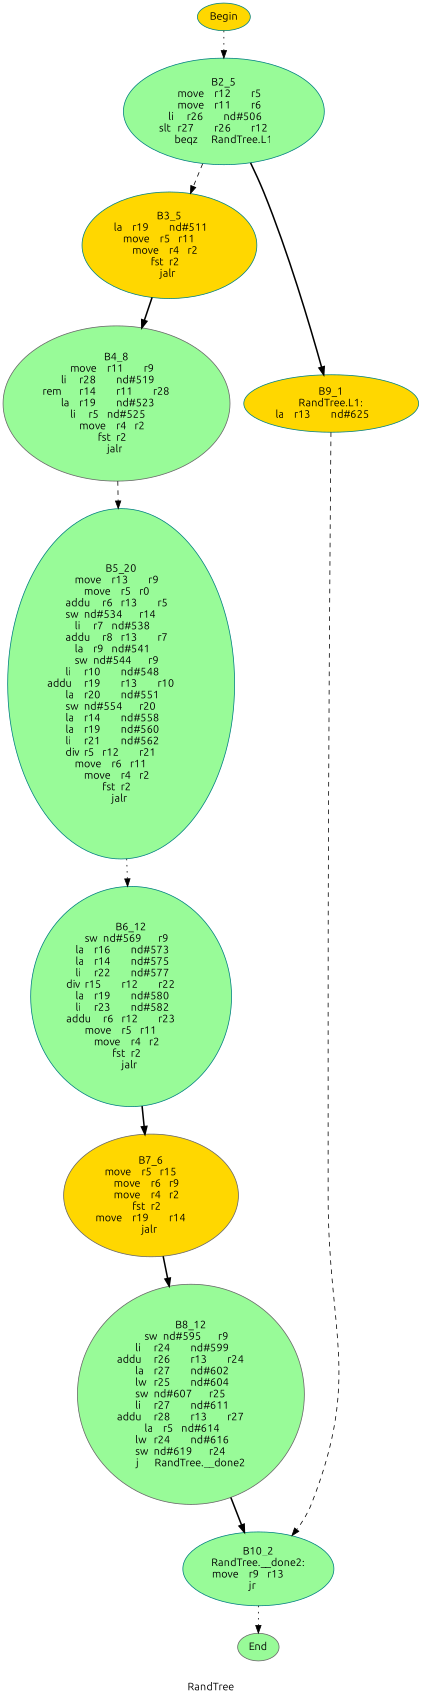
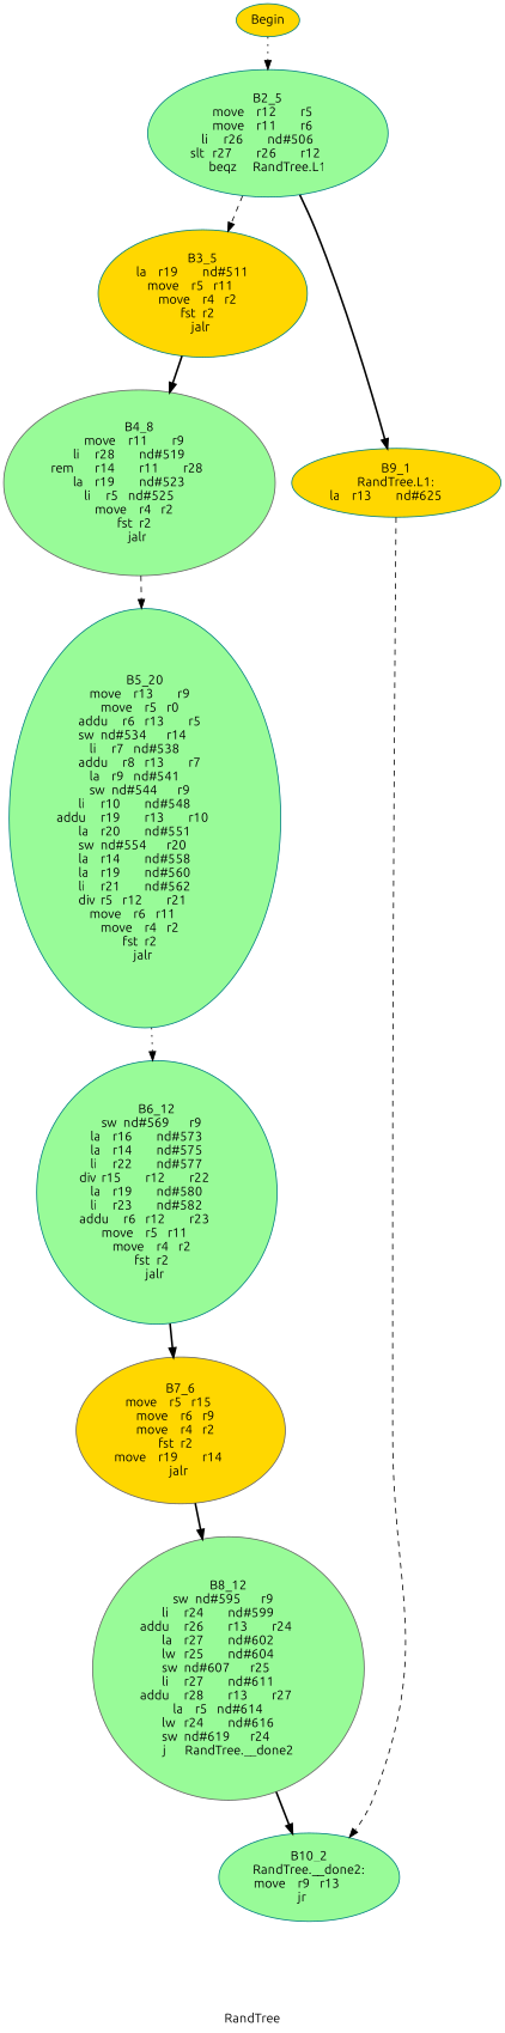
  digraph {
    color=purple
    label=RandTree
    style=dashed
    fontname=Ubuntu
    node [style=filled fillcolor=palegreen color=teal fontname=Ubuntu]
    edge [style=bold fontname=Ubuntu]
    n1 [label=Begin fillcolor=gold]
    n2 [label="B2_5\nmove	r12	r5	\nmove	r11	r6	\nli	r26	nd#506	\nslt	r27	r26	r12	\nbeqz	RandTree.L1\n"]
    n3 [label="B3_5\nla	r19	nd#511	\nmove	r5	r11	\nmove	r4	r2	\nfst	r2	\njalr	\n" fillcolor=gold]
    n4 [label="B9_1\nRandTree.L1:\nla	r13	nd#625	\n" fillcolor=gold]
-   n5 [label=End color=gray40]
    n6 [label="B4_8\nmove	r11	r9	\nli	r28	nd#519	\nrem	r14	r11	r28	\nla	r19	nd#523	\nli	r5	nd#525	\nmove	r4	r2	\nfst	r2	\njalr	\n" color=gray40]
    n7 [label="B10_2\nRandTree.__done2:\nmove	r9	r13	\njr	\n"]
    n8 [label="B5_20\nmove	r13	r9	\nmove	r5	r0	\naddu	r6	r13	r5	\nsw	nd#534	r14	\nli	r7	nd#538	\naddu	r8	r13	r7	\nla	r9	nd#541	\nsw	nd#544	r9	\nli	r10	nd#548	\naddu	r19	r13	r10	\nla	r20	nd#551	\nsw	nd#554	r20	\nla	r14	nd#558	\nla	r19	nd#560	\nli	r21	nd#562	\ndiv	r5	r12	r21	\nmove	r6	r11	\nmove	r4	r2	\nfst	r2	\njalr	\n"]
    n9 [label="B6_12\nsw	nd#569	r9	\nla	r16	nd#573	\nla	r14	nd#575	\nli	r22	nd#577	\ndiv	r15	r12	r22	\nla	r19	nd#580	\nli	r23	nd#582	\naddu	r6	r12	r23	\nmove	r5	r11	\nmove	r4	r2	\nfst	r2	\njalr	\n"]
    n10 [label="B7_6\nmove	r5	r15	\nmove	r6	r9	\nmove	r4	r2	\nfst	r2	\nmove	r19	r14	\njalr	\n" fillcolor=gold color=gray40]
    n11 [label="B8_12\nsw	nd#595	r9	\nli	r24	nd#599	\naddu	r26	r13	r24	\nla	r27	nd#602	\nlw	r25	nd#604	\nsw	nd#607	r25	\nli	r27	nd#611	\naddu	r28	r13	r27	\nla	r5	nd#614	\nlw	r24	nd#616	\nsw	nd#619	r24	\nj	RandTree.__done2\n" color=gray40]
    n1 -> n2 [style=dotted]
    n2 -> n3 [style=dashed]
    n2 -> n4
    n3 -> n6
    n4 -> n7 [style=dashed]
    n6 -> n8 [style=dashed]
-   n7 -> n5 [style=dotted]
    n8 -> n9 [style=dotted]
    n9 -> n10
    n10 -> n11
    n11 -> n7
  }
